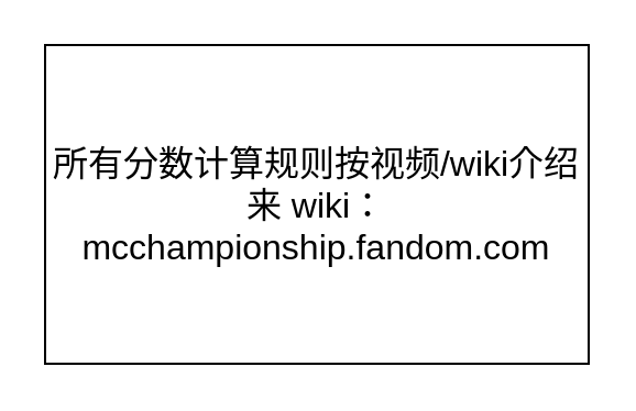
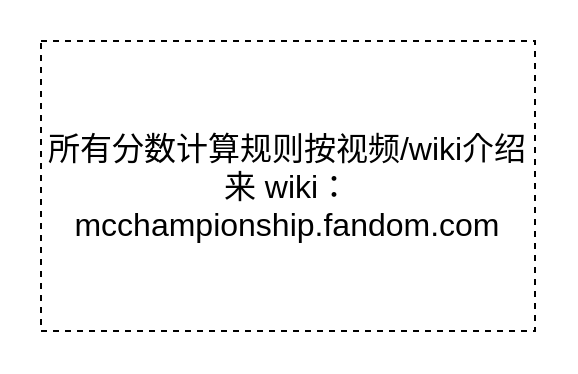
  <mxCell id="0" />
  <mxCell id="1" parent="0" />
- <mxCell id="2" value="所有分数计算规则按视频/wiki介绍来 wiki：mcchampionship.fandom.com" style="whiteSpace=wrap;html=1;fontSize=16;" vertex="1" parent="1"><mxGeometry x="20" y="20" width="247" height="145" as="geometry" /></mxCell>
+ <mxCell id="2" value="所有分数计算规则按视频/wiki介绍来 wiki：mcchampionship.fandom.com" style="whiteSpace=wrap;html=1;fontSize=16;dashed=1;" vertex="1" parent="1"><mxGeometry x="20" y="20" width="247" height="145" as="geometry" /></mxCell>
